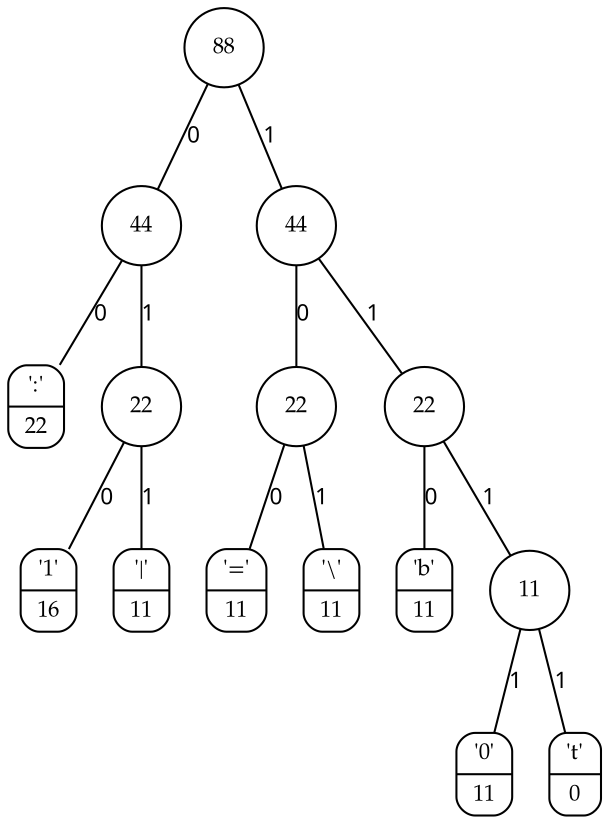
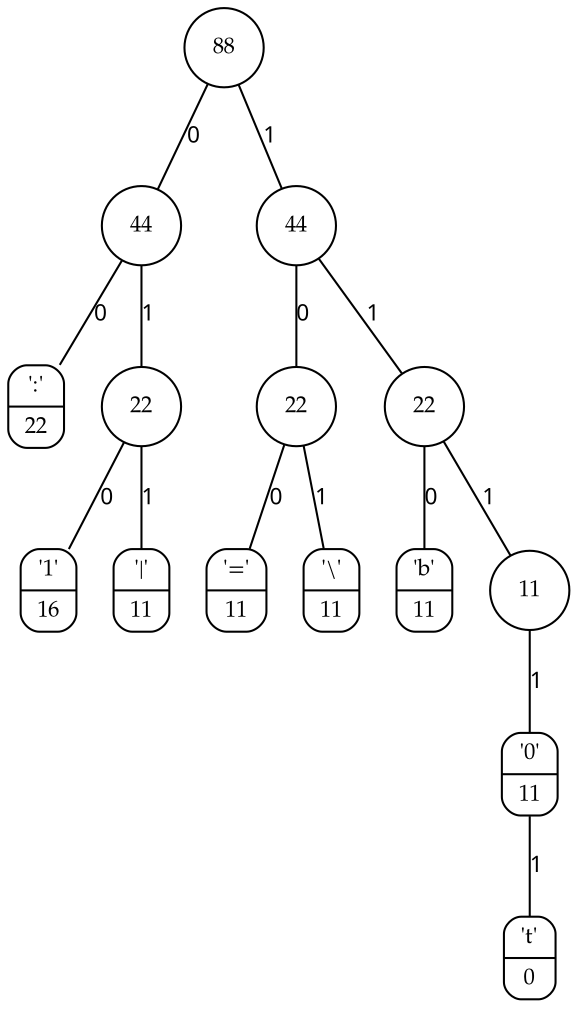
  digraph {
    compound=true
    fontname=Palatino
    fontsize=11
    node [fontname=Palatino fontsize=11 shape=record style=rounded]
    edge [dir=none fontname="Palatino sans serif" fontsize=11]
    n1 [height=0.15 label="{'0' | 11}" width=0.15]
    n2 [height=0.15 label="{'1' | 16}" width=0.15]
    n3 [height=0.15 label="{':' | 22}" width=0.15]
    n4 [height=0.15 label="{'\|' | 11}" width=0.15]
    n5 [height=0.15 label="{'=' | 11}" width=0.15]
    n6 [height=0.15 label="{'\\' | 11}" width=0.15]
    n7 [height=0.15 label="{'b' | 11}" width=0.15]
    n8 [height=0.15 label="{'t' | 0}" width=0.15]
    n9 [height=0.15 label=11 shape=circle width=0.15 style=""]
    n10 [height=0.15 label=22 shape=circle width=0.15 style=""]
    n11 [height=0.15 label=22 shape=circle width=0.15 style=""]
    n12 [height=0.15 label=22 shape=circle width=0.15 style=""]
    n13 [height=0.15 label=44 shape=circle width=0.15 style=""]
    n14 [height=0.15 label=44 shape=circle width=0.15 style=""]
    n15 [height=0.15 label=88 shape=circle width=0.15 style=""]
    n9 -> n1 [label=1]
-   n9 -> n8 [label=1]
+   n1 -> n8 [label=1]
    n10 -> n2 [label=0]
    n10 -> n4 [label=1]
    n11 -> n5 [label=0]
    n11 -> n6 [label=1]
    n12 -> n7 [label=0]
    n12 -> n9 [label=1]
    n13 -> n3 [label=0]
    n13 -> n10 [label=1]
    n14 -> n11 [label=0]
    n14 -> n12 [label=1]
    n15 -> n13 [label=0]
    n15 -> n14 [label=1]
  }
